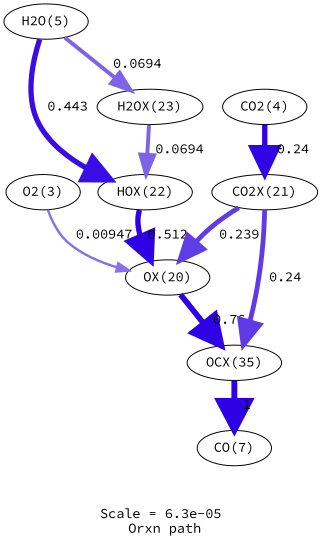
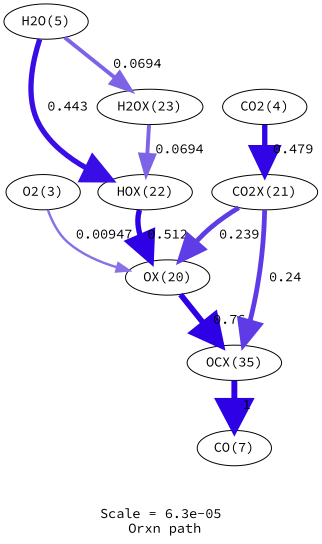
  digraph {
    fontname="Source Code Pro"
    label="Scale = 6.3e-05\l Orxn path"
    node [fontname="Source Code Pro"]
    edge [arrowsize=2.46 color="0.7, 0.569, 0.9" fontname="Source Code Pro" penwidth=4.92]
    n1 [label="O2(3)"]
    n2 [label="OX(20)"]
    n3 [label="OCX(35)"]
    n4 [label="CO(7)"]
    n5 [label="HOX(22)"]
    n6 [label="CO2X(21)"]
    n7 [label="H2O(5)"]
    n8 [label="H2OX(23)"]
    n9 [label="CO2(4)"]
    n1 -> n2 [arrowsize=1.24 color="0.7, 0.509, 0.9" label=" 0.00947" penwidth=2.48]
    n2 -> n3 [arrowsize=2.9 color="0.7, 1.26, 0.9" label=" 0.76" penwidth=5.79]
    n3 -> n4 [arrowsize=3 color="0.7, 1.5, 0.9" label=" 1" penwidth=6]
    n5 -> n2 [arrowsize=2.75 color="0.7, 1.01, 0.9" label=" 0.512" penwidth=5.49]
    n6 -> n2 [color="0.7, 0.739, 0.9" label=" 0.239"]
    n6 -> n3 [color="0.7, 0.74, 0.9" label=" 0.24"]
    n7 -> n5 [arrowsize=2.69 color="0.7, 0.943, 0.9" label=" 0.443" penwidth=5.39]
    n7 -> n8 [arrowsize=1.99 label=" 0.0694" penwidth=3.99]
    n8 -> n5 [arrowsize=1.99 label=" 0.0694" penwidth=3.99]
-   n9 -> n6 [arrowsize=2.72 color="0.7, 0.979, 0.9" label=" 0.24" penwidth=5.44]
+   n9 -> n6 [arrowsize=2.72 color="0.7, 0.979, 0.9" label=" 0.479" penwidth=5.44]
  }
